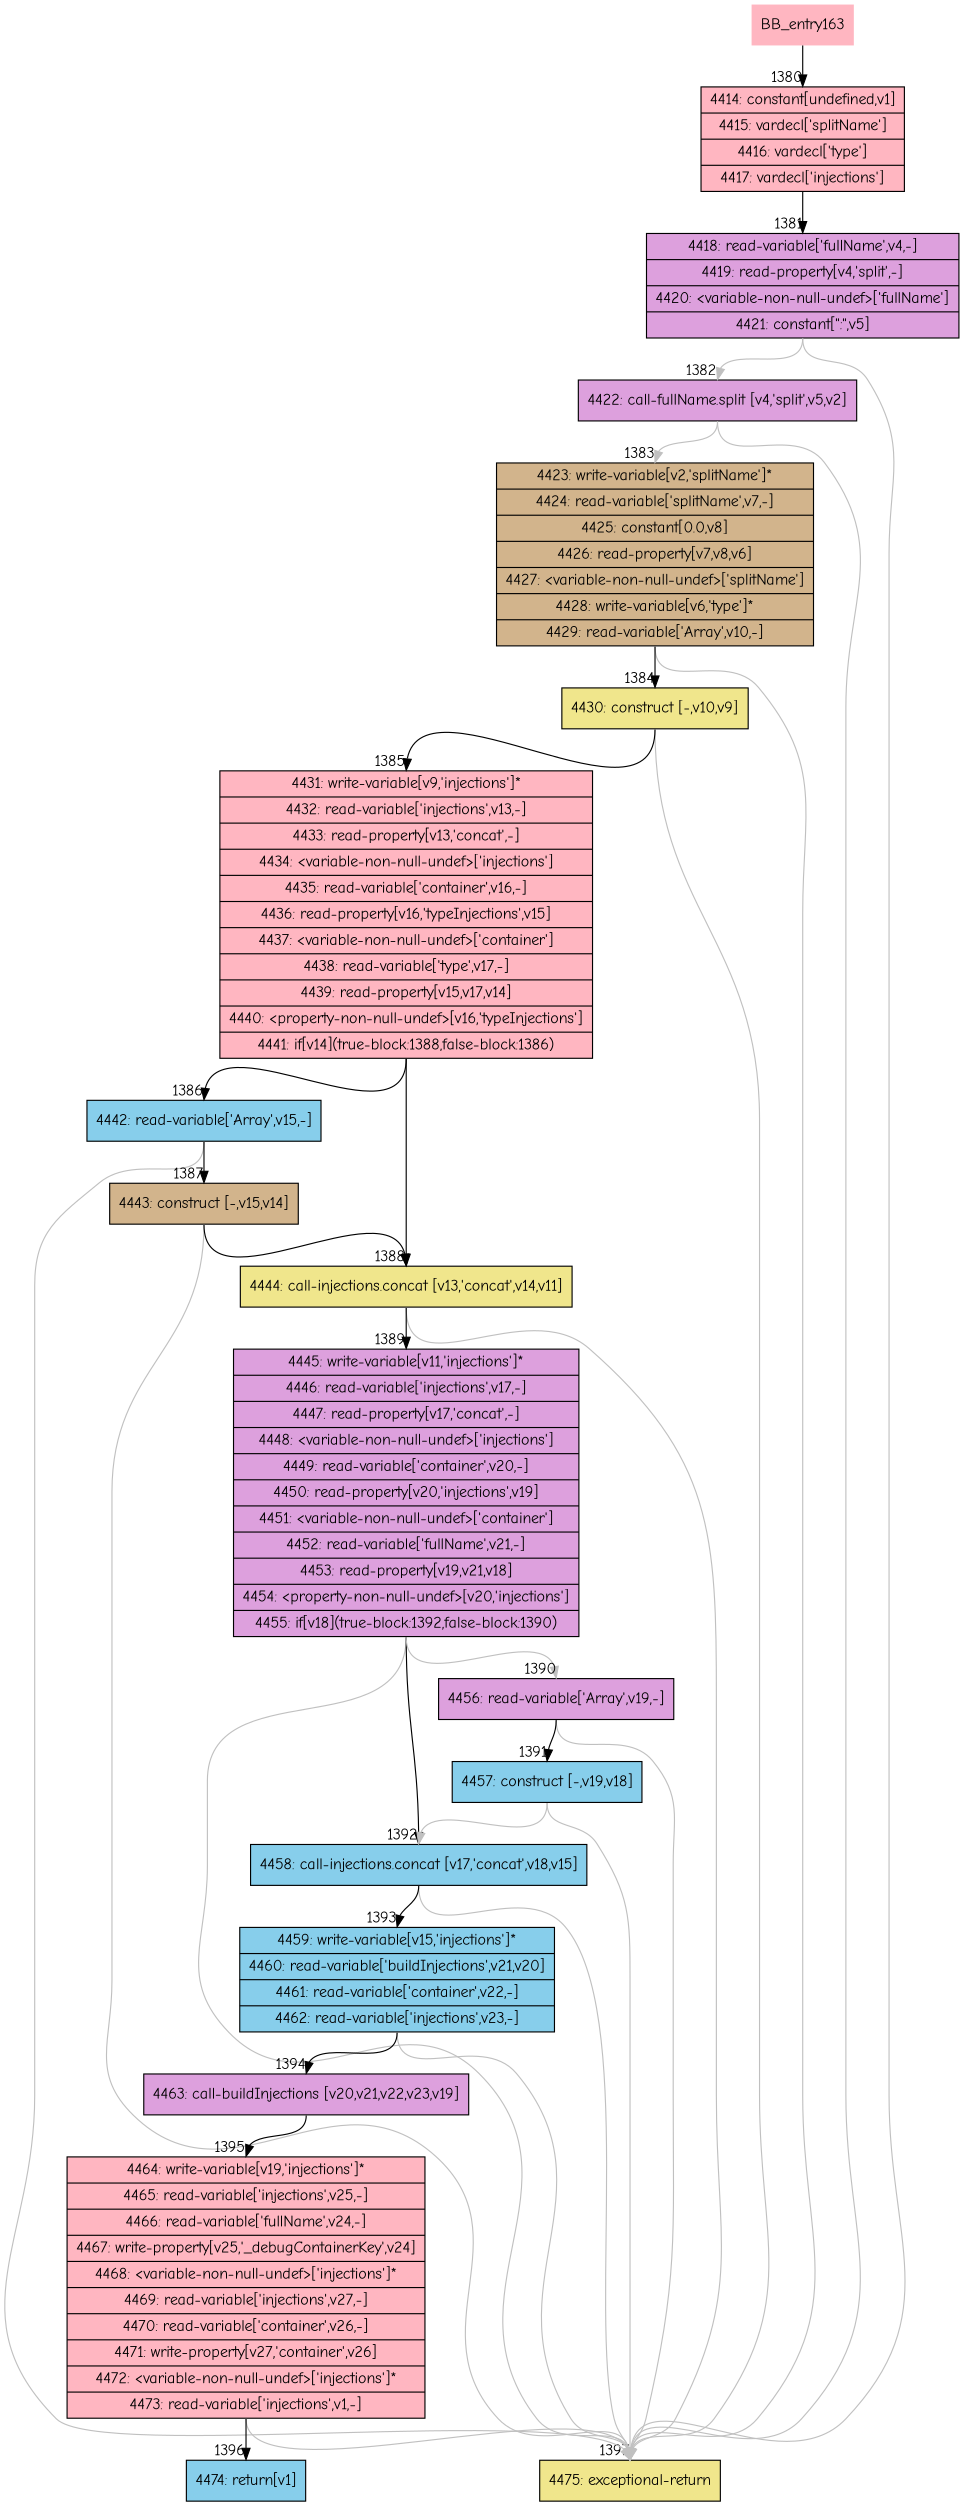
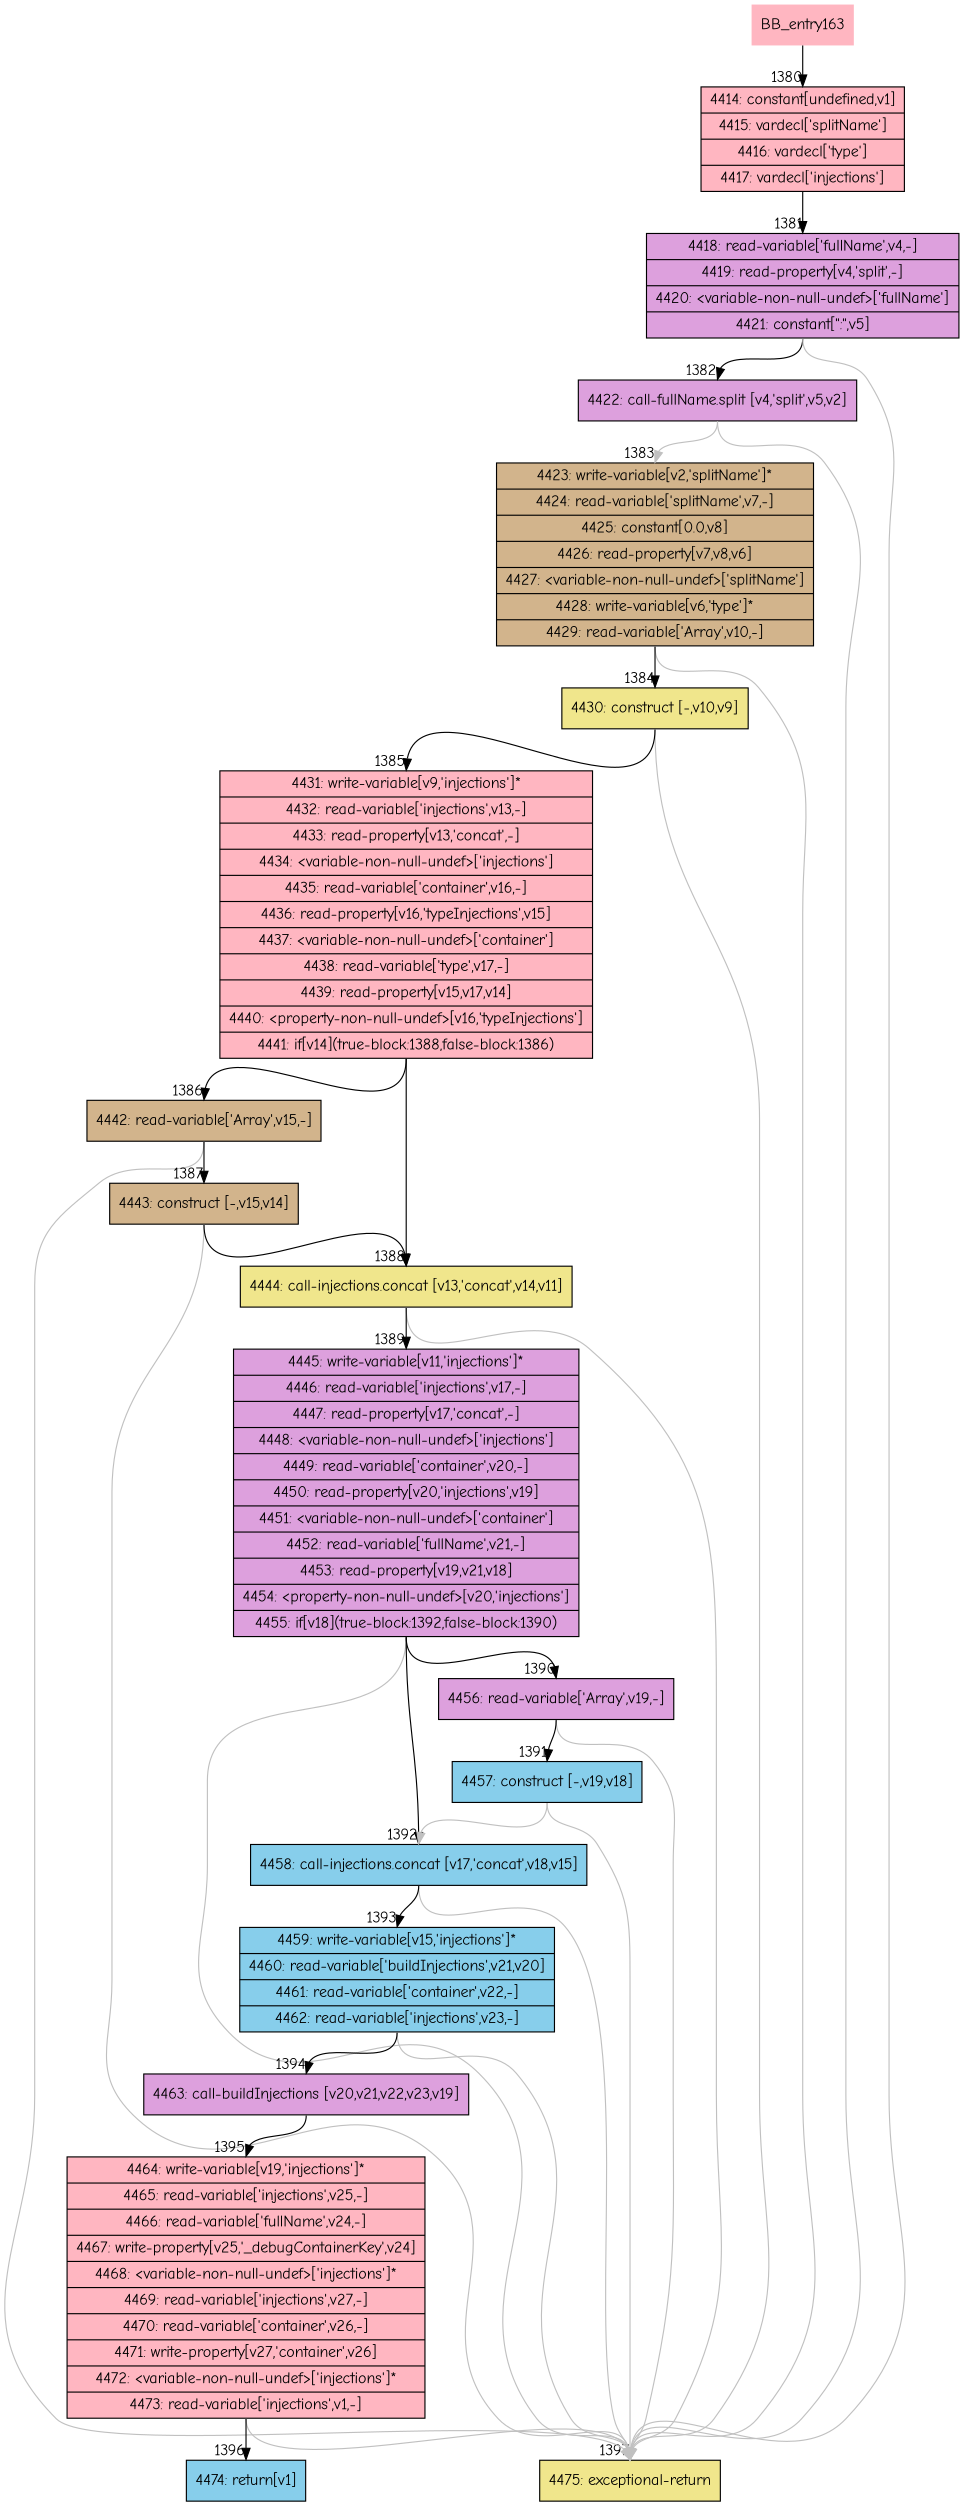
  digraph {
    fontname="Comic Neue"
    rankdir=TD
    node [fillcolor=plum fontname="Comic Neue" shape=record style=filled]
    edge [fontname="Comic Neue" headport=n tailport=s]
    n1 [fillcolor=lightpink label=BB_entry163 shape=none]
    n2 [fillcolor=lightpink label="{4414: constant[undefined,v1]|4415: vardecl['splitName']|4416: vardecl['type']|4417: vardecl['injections']}"]
    n3 [label="{4418: read-variable['fullName',v4,-]|4419: read-property[v4,'split',-]|4420: \<variable-non-null-undef\>['fullName']|4421: constant[\":\",v5]}"]
    n4 [label="{4422: call-fullName.split [v4,'split',v5,v2]}"]
    n5 [fillcolor=khaki label="{4475: exceptional-return}"]
    n6 [fillcolor=tan label="{4423: write-variable[v2,'splitName']*|4424: read-variable['splitName',v7,-]|4425: constant[0.0,v8]|4426: read-property[v7,v8,v6]|4427: \<variable-non-null-undef\>['splitName']|4428: write-variable[v6,'type']*|4429: read-variable['Array',v10,-]}"]
    n7 [fillcolor=khaki label="{4430: construct [-,v10,v9]}"]
    n8 [fillcolor=lightpink label="{4431: write-variable[v9,'injections']*|4432: read-variable['injections',v13,-]|4433: read-property[v13,'concat',-]|4434: \<variable-non-null-undef\>['injections']|4435: read-variable['container',v16,-]|4436: read-property[v16,'typeInjections',v15]|4437: \<variable-non-null-undef\>['container']|4438: read-variable['type',v17,-]|4439: read-property[v15,v17,v14]|4440: \<property-non-null-undef\>[v16,'typeInjections']|4441: if[v14](true-block:1388,false-block:1386)}"]
    n9 [fillcolor=khaki label="{4444: call-injections.concat [v13,'concat',v14,v11]}"]
-   n10 [fillcolor=skyblue label="{4442: read-variable['Array',v15,-]}"]
+   n10 [fillcolor=tan label="{4442: read-variable['Array',v15,-]}"]
    n11 [label="{4445: write-variable[v11,'injections']*|4446: read-variable['injections',v17,-]|4447: read-property[v17,'concat',-]|4448: \<variable-non-null-undef\>['injections']|4449: read-variable['container',v20,-]|4450: read-property[v20,'injections',v19]|4451: \<variable-non-null-undef\>['container']|4452: read-variable['fullName',v21,-]|4453: read-property[v19,v21,v18]|4454: \<property-non-null-undef\>[v20,'injections']|4455: if[v18](true-block:1392,false-block:1390)}"]
    n12 [fillcolor=tan label="{4443: construct [-,v15,v14]}"]
    n13 [fillcolor=skyblue label="{4458: call-injections.concat [v17,'concat',v18,v15]}"]
    n14 [label="{4456: read-variable['Array',v19,-]}"]
    n15 [fillcolor=skyblue label="{4459: write-variable[v15,'injections']*|4460: read-variable['buildInjections',v21,v20]|4461: read-variable['container',v22,-]|4462: read-variable['injections',v23,-]}"]
    n16 [fillcolor=skyblue label="{4457: construct [-,v19,v18]}"]
    n17 [label="{4463: call-buildInjections [v20,v21,v22,v23,v19]}"]
    n18 [fillcolor=lightpink label="{4464: write-variable[v19,'injections']*|4465: read-variable['injections',v25,-]|4466: read-variable['fullName',v24,-]|4467: write-property[v25,'_debugContainerKey',v24]|4468: \<variable-non-null-undef\>['injections']*|4469: read-variable['injections',v27,-]|4470: read-variable['container',v26,-]|4471: write-property[v27,'container',v26]|4472: \<variable-non-null-undef\>['injections']*|4473: read-variable['injections',v1,-]}"]
    n19 [fillcolor=skyblue label="{4474: return[v1]}"]
    n1 -> n2 [headlabel="    1380"]
    n2 -> n3 [headlabel="      1381"]
-   n3 -> n4 [headlabel="      1382" color=gray]
+   n3 -> n4 [headlabel="      1382"]
    n3 -> n5 [color=gray headlabel="      1397"]
    n4 -> n5 [color=gray]
    n4 -> n6 [color=gray headlabel="      1383"]
    n6 -> n5 [color=gray]
    n6 -> n7 [headlabel="      1384"]
    n7 -> n5 [color=gray]
    n7 -> n8 [headlabel="      1385"]
    n8 -> n9 [headlabel="      1388"]
    n8 -> n10 [headlabel="      1386"]
    n9 -> n5 [color=gray]
    n9 -> n11 [headlabel="      1389"]
    n10 -> n5 [color=gray]
    n10 -> n12 [headlabel="      1387"]
    n11 -> n5 [color=gray]
    n11 -> n13 [headlabel="      1392"]
-   n11 -> n14 [headlabel="      1390" color=gray]
+   n11 -> n14 [headlabel="      1390"]
    n12 -> n5 [color=gray]
    n12 -> n9
    n13 -> n5 [color=gray]
    n13 -> n15 [headlabel="      1393"]
    n14 -> n5 [color=gray]
    n14 -> n16 [headlabel="      1391"]
    n15 -> n5 [color=gray]
    n15 -> n17 [headlabel="      1394"]
    n16 -> n5 [color=gray]
    n16 -> n13 [color=gray]
    n17 -> n18 [headlabel="      1395"]
    n18 -> n5 [color=gray]
    n18 -> n19 [headlabel="      1396"]
  }
